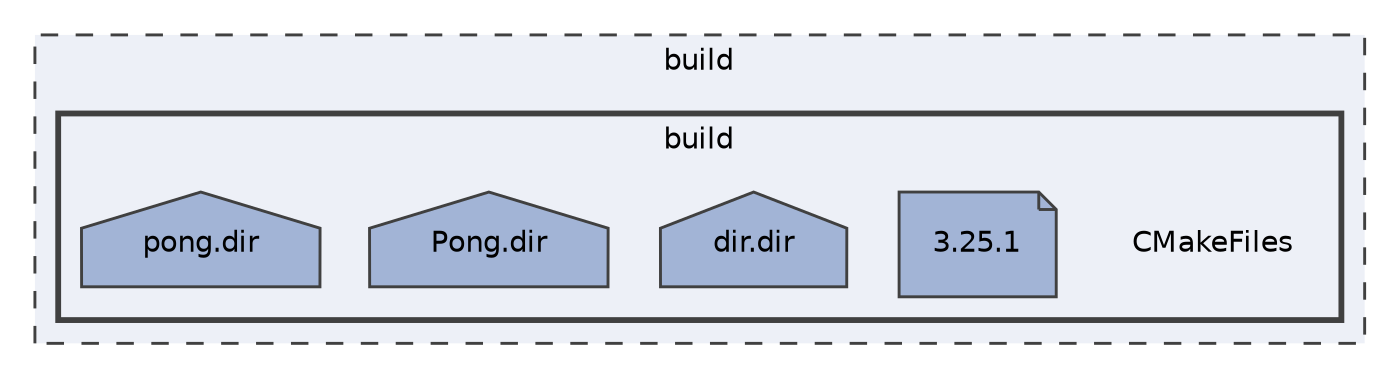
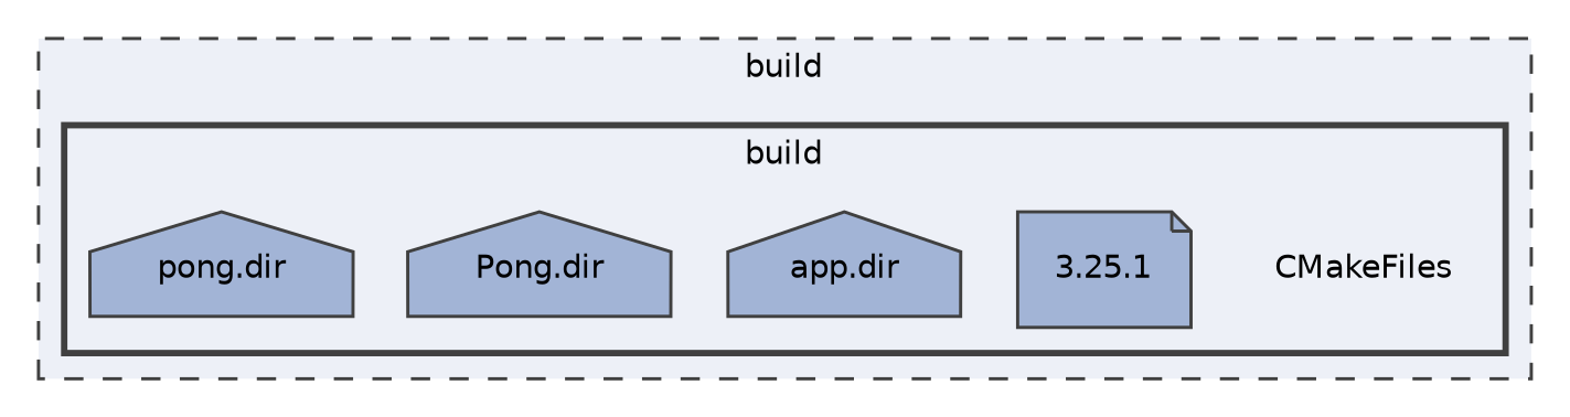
  digraph {
    compound=true
    node [fontname=Helvetica fontsize=10 shape=house color=grey25 fillcolor="#a2b4d6" style="filled,"]
    n1 [label=CMakeFiles shape=plaintext color="" fillcolor="" style=""]
    n2 [label="3.25.1" shape=note]
-   n3 [label="dir.dir"]
+   n3 [label="app.dir"]
    n4 [label="Pong.dir"]
    n5 [label="pong.dir"]
    subgraph cluster_1 {
      bgcolor="#edf0f7"
      fontname=Helvetica
      fontsize=10
      label=build
      pencolor=grey25
      style="filled,dashed,"
      subgraph cluster_2 {
        bgcolor="#edf0f7"
        fontname=Helvetica
        fontsize=10
        pencolor=grey25
        style="filled,bold,"
        n1
        n2
        n3
        n4
        n5
      }
    }
  }
